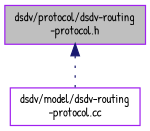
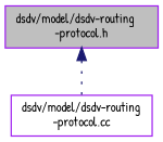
  digraph {
    fontname="Patrick Hand"
    node [color=purple fontname="Patrick Hand" fontsize=10 shape=record style=filled]
-   n1 [fillcolor=grey75 fontcolor=black height=0.2 label="dsdv/protocol/dsdv-routing\l-protocol.h" width=0.4]
+   n1 [fillcolor=grey75 fontcolor=black height=0.2 label="dsdv/model/dsdv-routing\l-protocol.h" width=0.4]
    n2 [fillcolor=white height=0.2 label="dsdv/model/dsdv-routing\l-protocol.cc" width=0.4]
    n1 -> n2 [color=midnightblue dir=back fontname="Patrick Hand" fontsize=10 labelfontname=Helvetica labelfontsize=10 style=dotted]
  }
